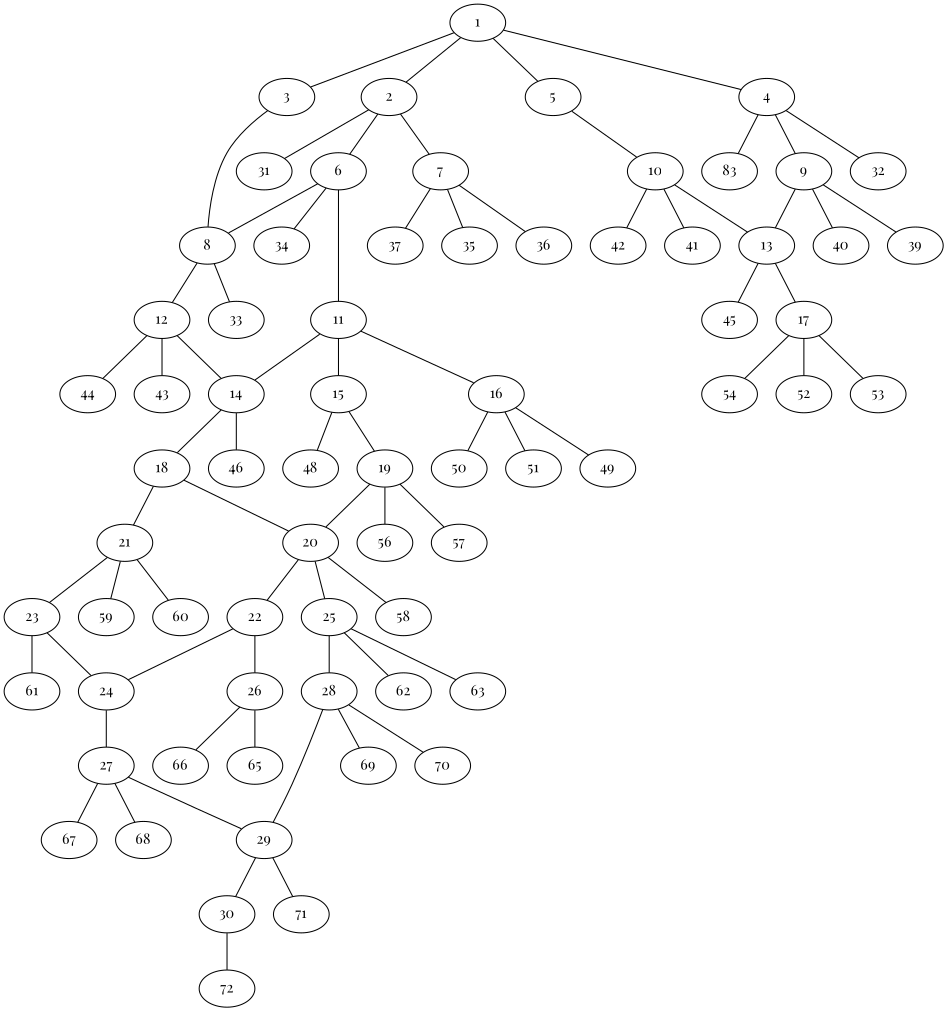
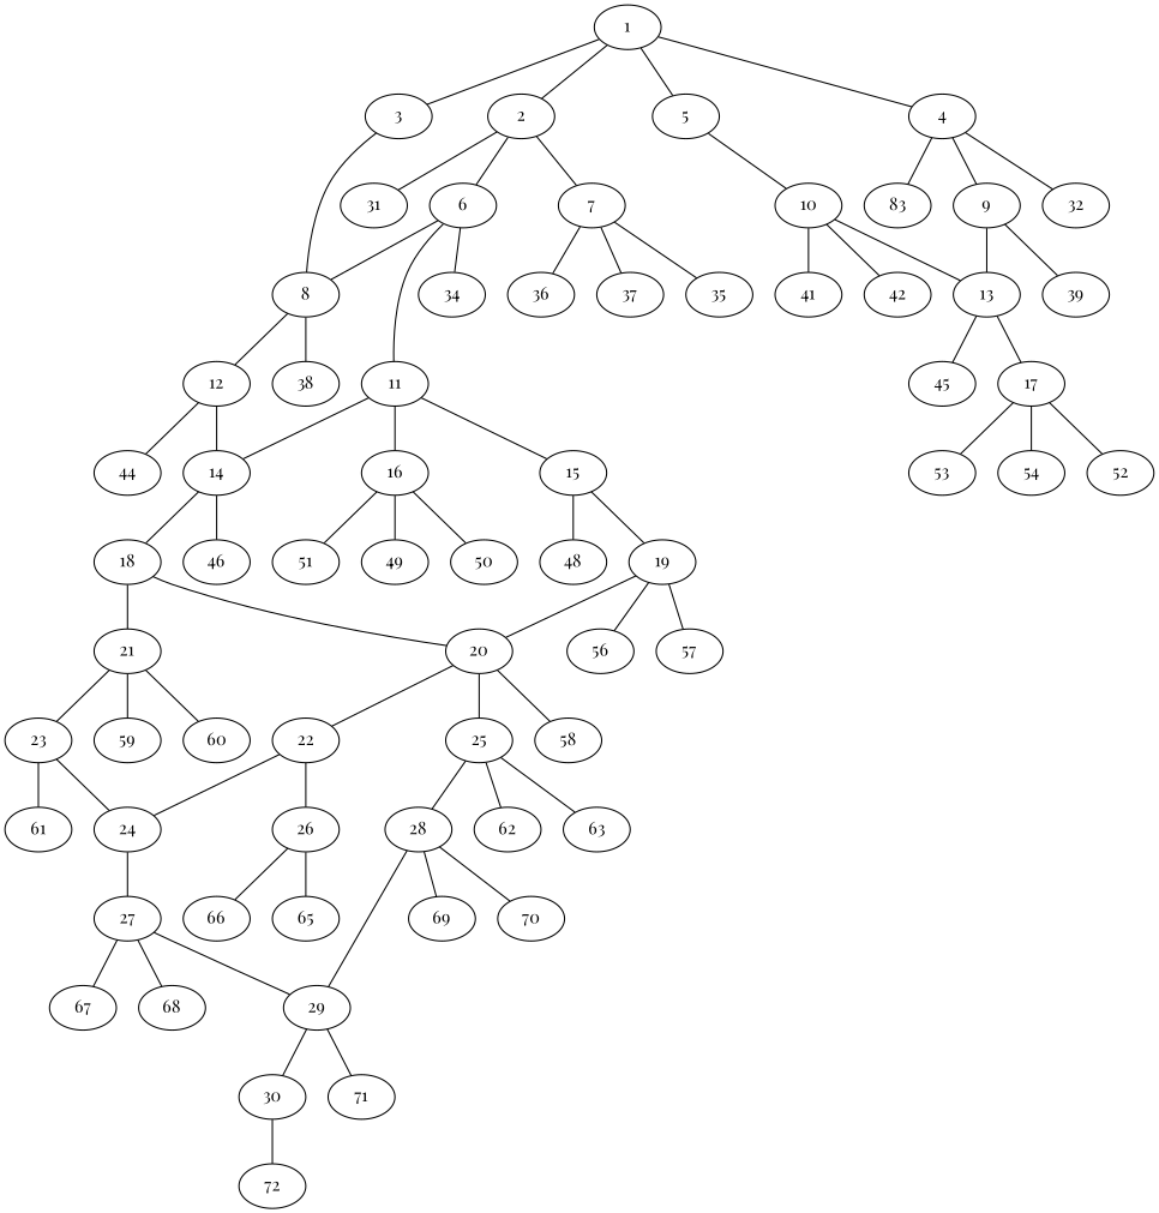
  graph {
    fontname="Playfair Display"
    node [chem=H fontname="Playfair Display"]
    edge [fontname="Playfair Display" valence=1]
    1 [chem=C]
    2 [chem=C]
    3 [chem=O]
    4 [chem=C]
    5 [chem=O]
    6 [chem=C]
    7 [chem=C]
    31
    8 [chem=C]
    9 [chem=C]
    32
    n12 [label=83]
    10 [chem=C]
    11 [chem=C]
    34
    35
    36
    37
    12 [chem=C]
-   38 [label=33]
+   38
    13 [chem=C]
    39
-   40
    41
    42
    14 [chem=C]
    15 [chem=C]
    16 [chem=C]
-   43
    44
    17 [chem=C]
    45
    18 [chem=C]
    46
    19 [chem=C]
    48
    49
    50
    51
    52
    53
    54
    20 [chem=C]
    21 [chem=C]
    56
    57
    22 [chem=C]
    58
    25 [chem=C]
    23 [chem=C]
    59
    60
    24 [chem=C]
    26 [chem=C]
    61
    27 [chem=C]
    28 [chem=C]
    62
    63
    65
    66
    29 [chem=C]
    67
    68
    69
    70
    30 [chem=O]
    71
    72
    1 -- 2
    1 -- 3
    1 -- 4
    1 -- 5
    2 -- 6
    2 -- 7
    2 -- 31
    3 -- 8
    4 -- 9
    4 -- 32
    4 -- n12
    5 -- 10
    6 -- 8
    6 -- 11
    6 -- 34
    7 -- 35
    7 -- 36
    7 -- 37
    8 -- 12
    8 -- 38
    9 -- 13
    9 -- 39
-   9 -- 40
    10 -- 13
    10 -- 41
    10 -- 42
    11 -- 14
    11 -- 15
    11 -- 16
    12 -- 14
-   12 -- 43
    12 -- 44
    13 -- 17
    13 -- 45
    14 -- 18
    14 -- 46
    15 -- 19
    15 -- 48
    16 -- 49
    16 -- 50
    16 -- 51
    17 -- 52
    17 -- 53
    17 -- 54
    18 -- 20
    18 -- 21
    19 -- 20
    19 -- 56
    19 -- 57
    20 -- 22
    20 -- 58
    20 -- 25
    21 -- 23
    21 -- 59
    21 -- 60
    22 -- 24
    22 -- 26
    25 -- 28
    25 -- 62
    25 -- 63
    23 -- 24 [valence=2]
    23 -- 61
    24 -- 27
    26 -- 65
    26 -- 66
    27 -- 29
    27 -- 67
    27 -- 68
    28 -- 29
    28 -- 69
    28 -- 70
    29 -- 30
    29 -- 71
    30 -- 72
  }
